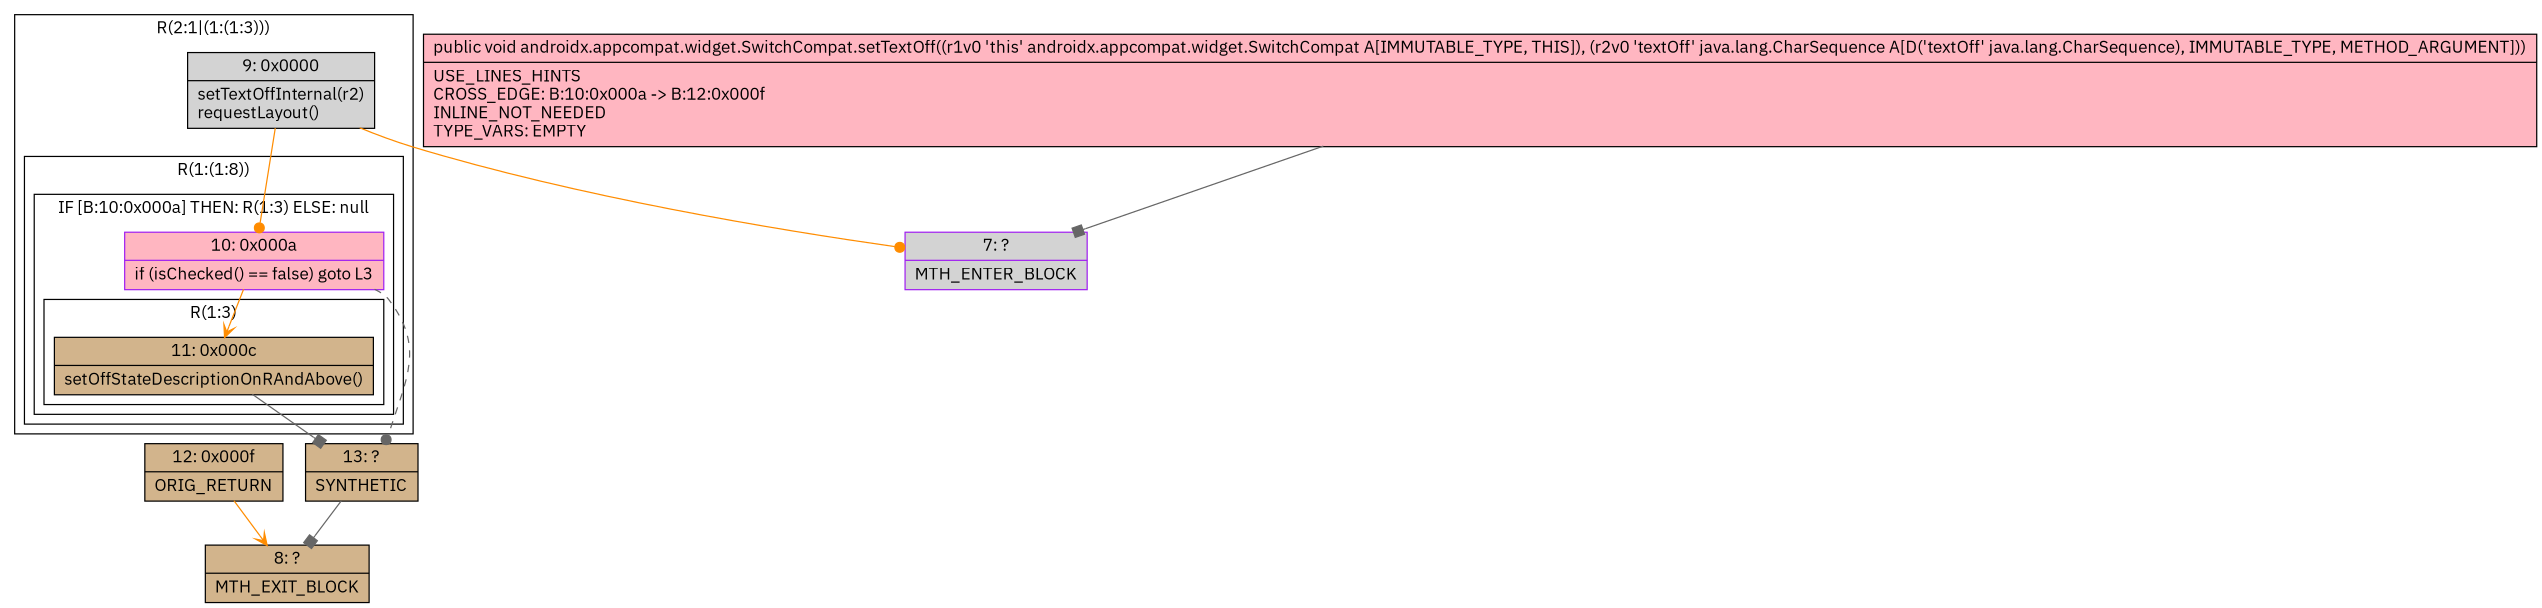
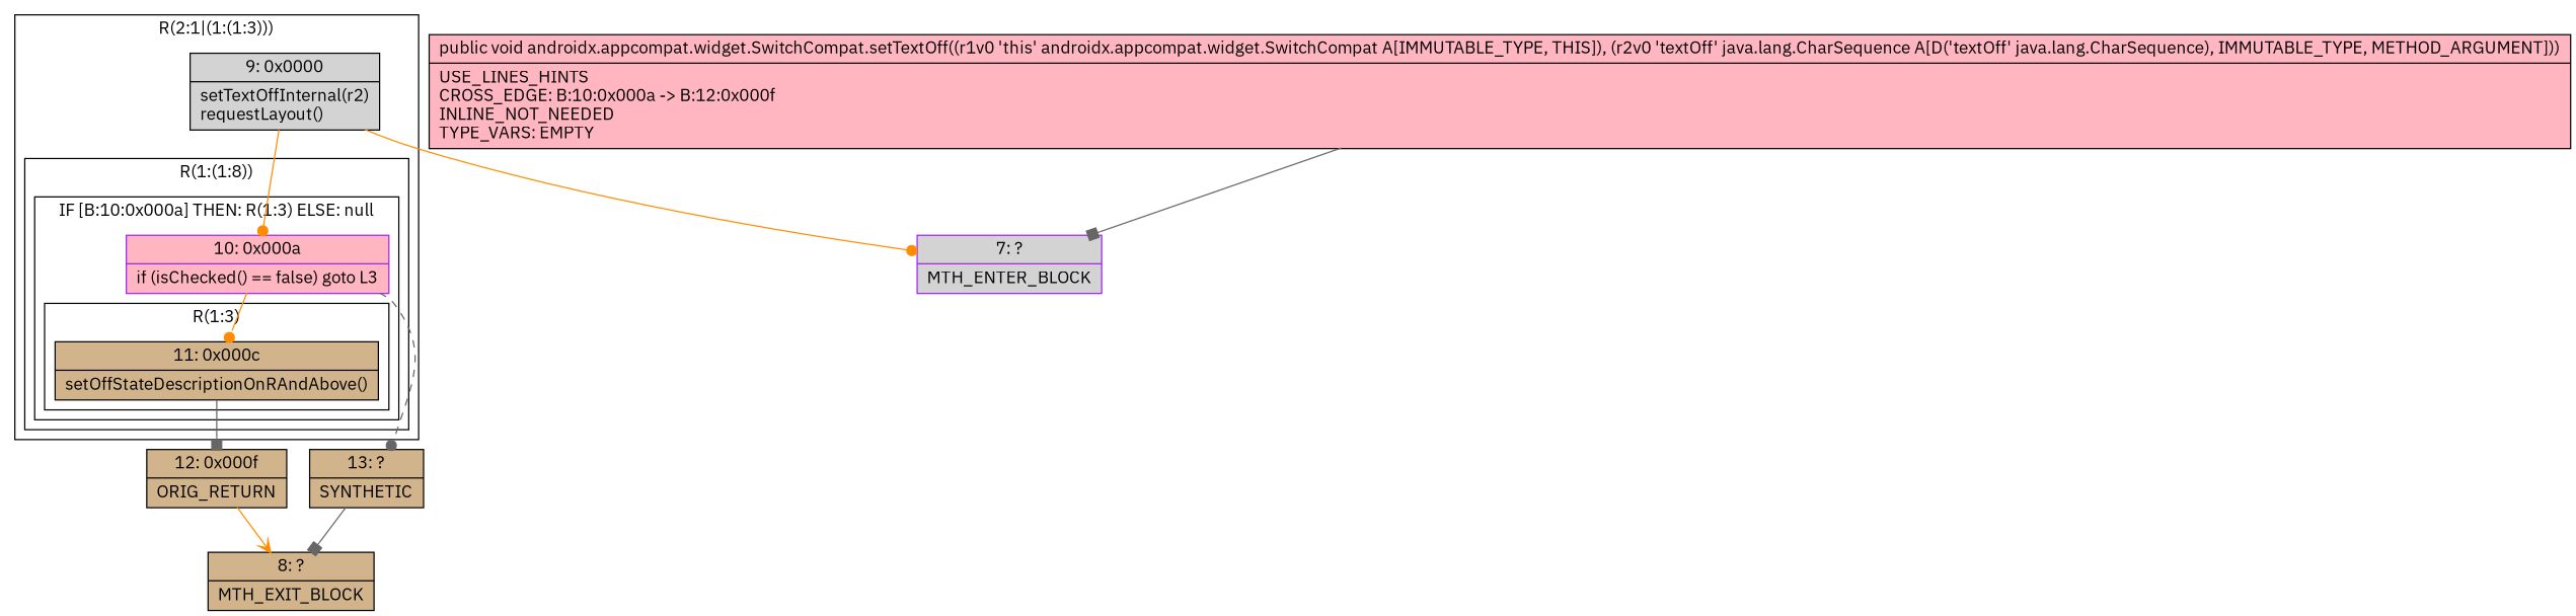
  digraph {
    fontname="IBM Plex Sans"
    node [color=black fillcolor=tan fontname="IBM Plex Sans" shape=record style=filled]
    edge [arrowhead=box color=gray40 fontname="IBM Plex Sans"]
    n1 [label="{11\:\ 0x000c|setOffStateDescriptionOnRAndAbove()\l}"]
    n2 [color=purple fillcolor=lightpink label="{10\:\ 0x000a|if (isChecked() == false) goto L3\l}"]
    n3 [fillcolor=lightgrey label="{9\:\ 0x0000|setTextOffInternal(r2)\lrequestLayout()\l}"]
    n4 [label="{12\:\ 0x000f|ORIG_RETURN\l}"]
    n5 [label="{13\:\ ?|SYNTHETIC\l}"]
    n6 [color=purple fillcolor=lightgrey label="{7\:\ ?|MTH_ENTER_BLOCK\l}"]
    n7 [label="{8\:\ ?|MTH_EXIT_BLOCK\l}"]
    n8 [fillcolor=lightpink label="{public void androidx.appcompat.widget.SwitchCompat.setTextOff((r1v0 'this' androidx.appcompat.widget.SwitchCompat A[IMMUTABLE_TYPE, THIS]), (r2v0 'textOff' java.lang.CharSequence A[D('textOff' java.lang.CharSequence), IMMUTABLE_TYPE, METHOD_ARGUMENT]))  | USE_LINES_HINTS\lCROSS_EDGE: B:10:0x000a \-\> B:12:0x000f\lINLINE_NOT_NEEDED\lTYPE_VARS: EMPTY\l}"]
    subgraph cluster_1 {
      label="R(2:1|(1:(1:3)))"
      n3
      subgraph cluster_2 {
        label="R(1:(1:8))"
        subgraph cluster_3 {
          label="IF [B:10:0x000a] THEN: R(1:3) ELSE: null"
          n2
          subgraph cluster_4 {
            label="R(1:3)"
            n1
          }
        }
      }
    }
-   n1 -> n5
-   n2 -> n1 [arrowhead=vee color=darkorange]
+   n1 -> n4
+   n2 -> n1 [arrowhead=dot color=darkorange]
    n2 -> n5 [arrowhead=dot style=dashed]
    n3 -> n2 [arrowhead=dot color=darkorange]
    n3 -> n6 [arrowhead=dot color=darkorange]
    n4 -> n7 [arrowhead=vee color=darkorange]
    n5 -> n7
    n8 -> n6
  }
